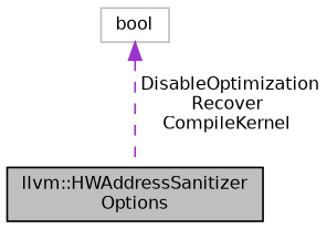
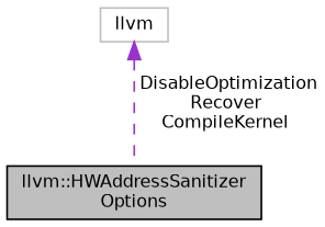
  digraph {
    node [fontname=Helvetica fontsize=10 shape=record]
    n1 [color=black fillcolor=grey75 fontcolor=black height=0.2 label="llvm::HWAddressSanitizer\lOptions" style=filled width=0.4]
-   n2 [color=grey75 height=0.2 label=bool width=0.4]
+   n2 [color=grey75 height=0.2 label=llvm width=0.4]
    n2 -> n1 [color=darkorchid3 dir=back fontname=Helvetica fontsize=10 label=" DisableOptimization\nRecover\nCompileKernel" labelfontname=Helvetica labelfontsize=10 style=dashed]
  }
